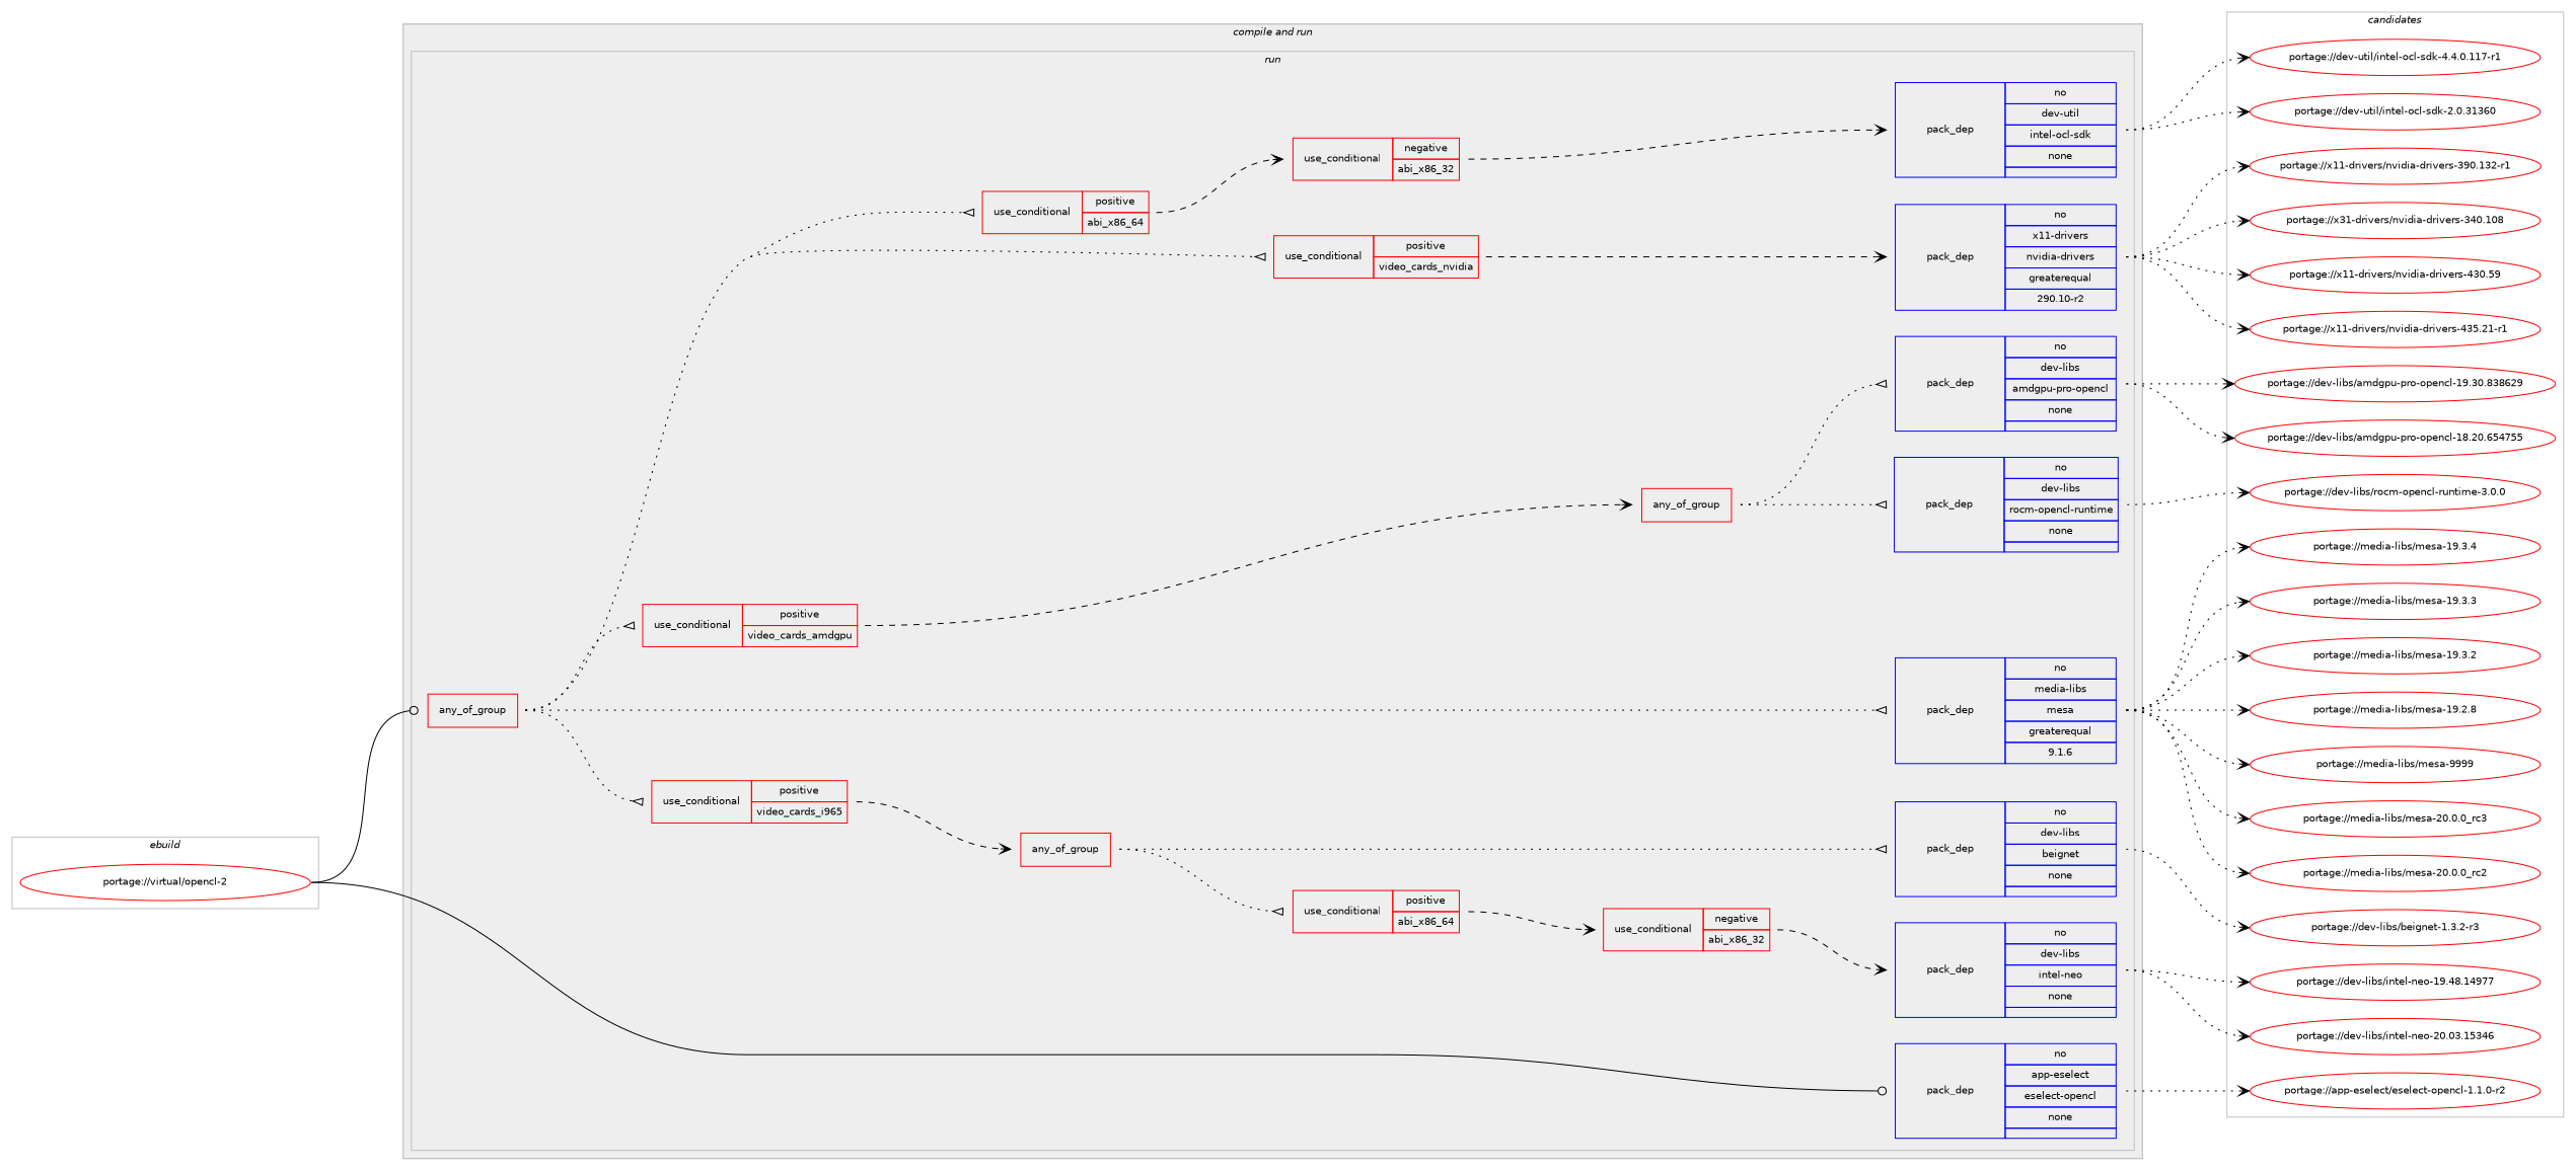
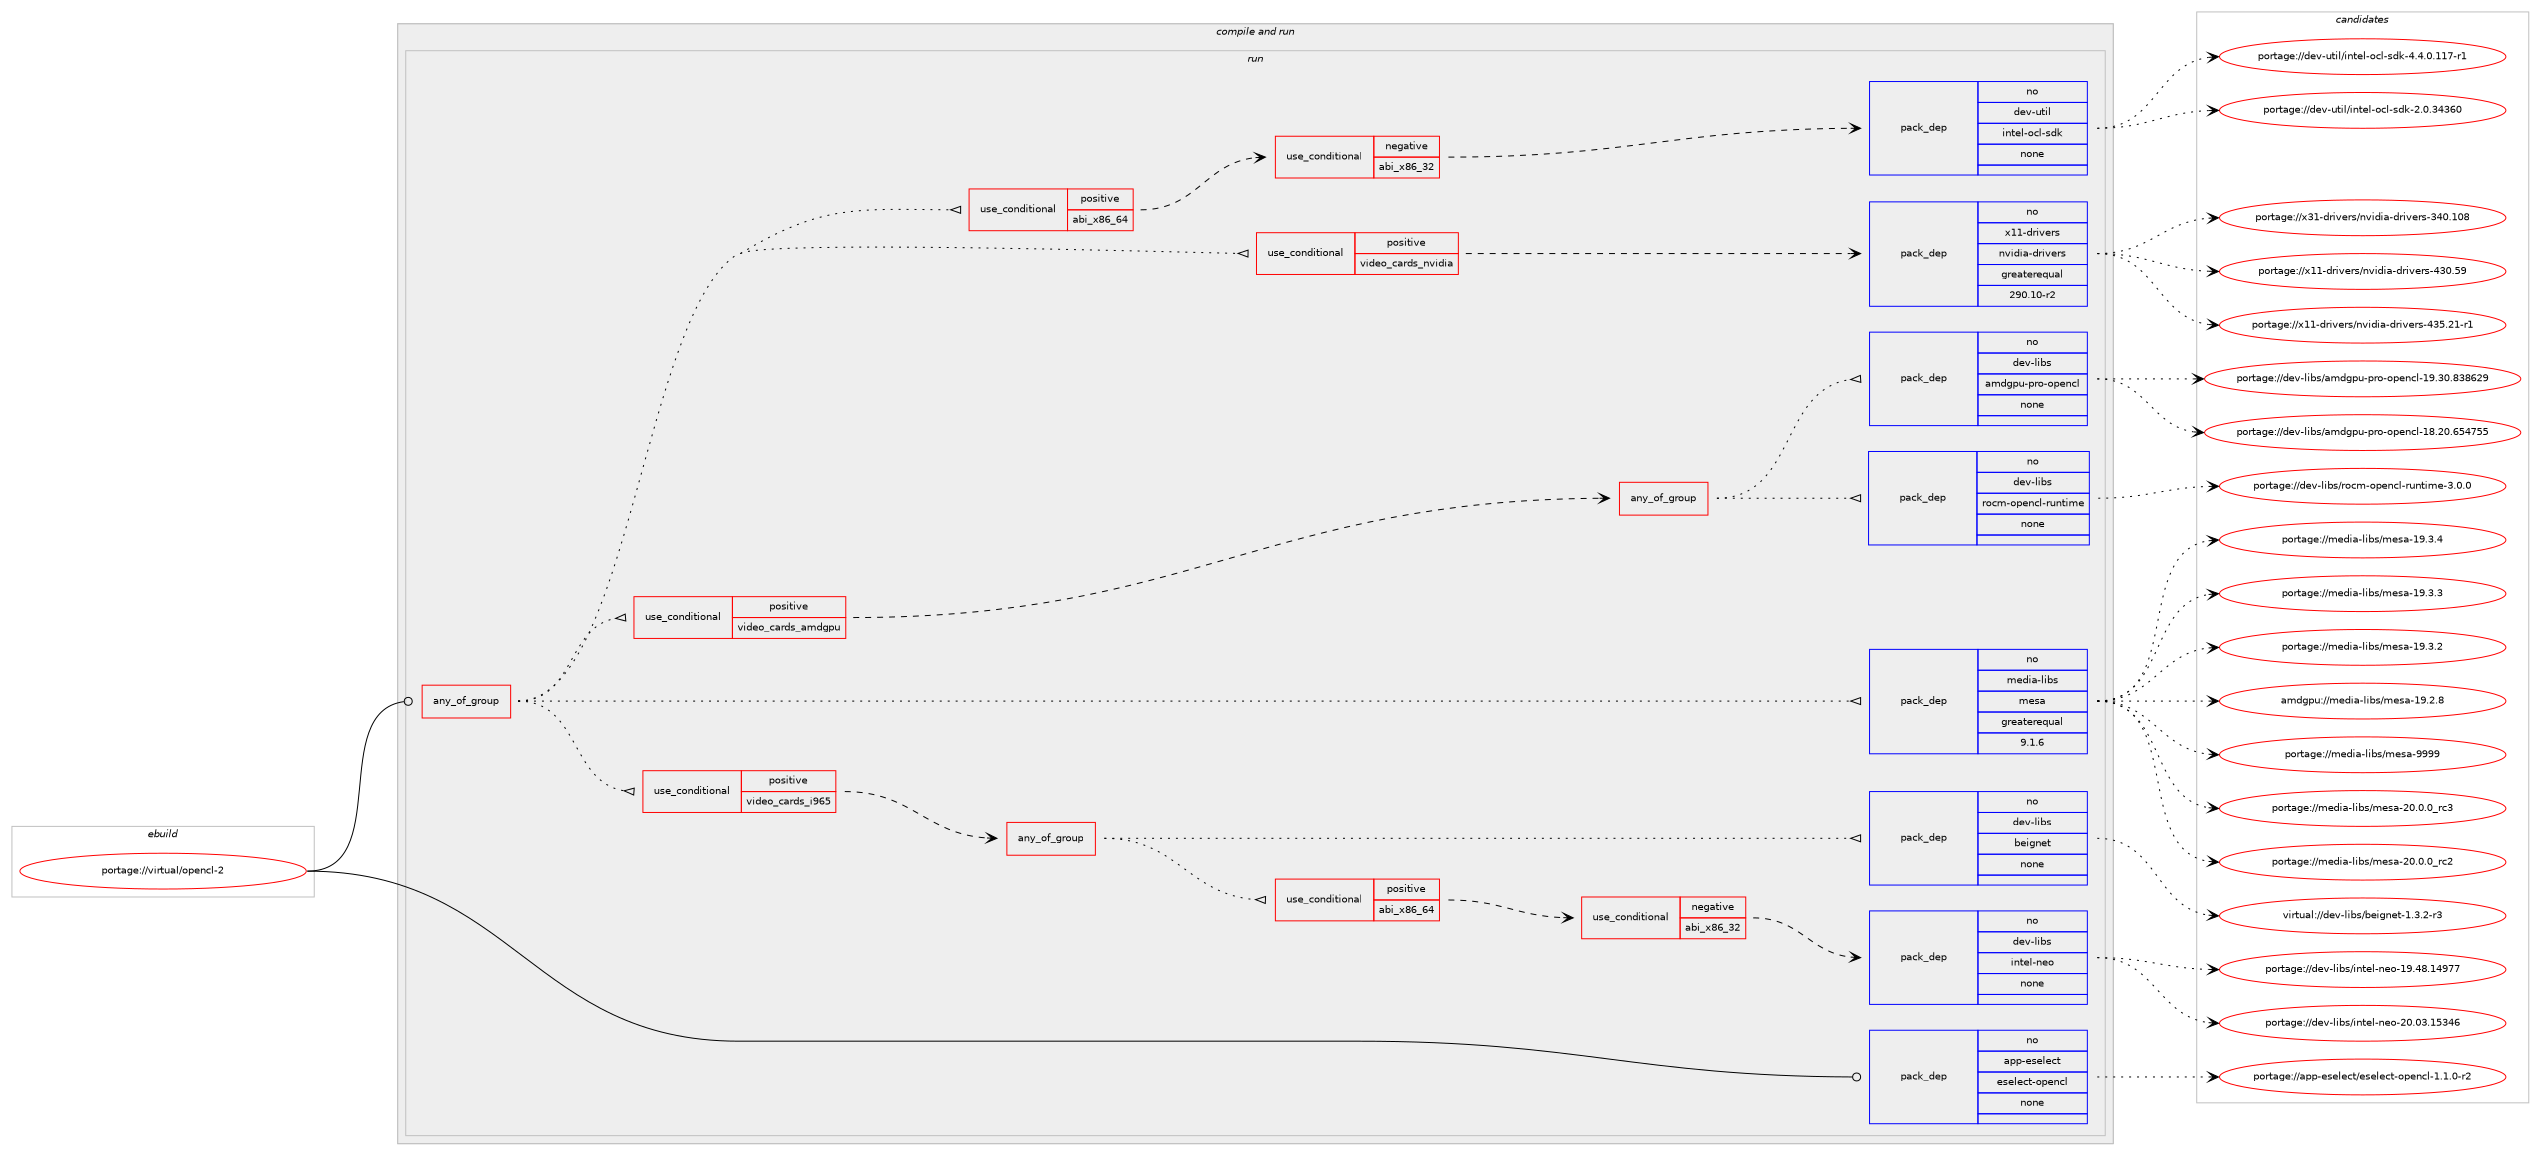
  digraph {
    compound=true
    concentrate=true
    fontname=Helvetica
    fontsize=10
    newrank=true
    rankdir=LR
    ranksep=1.5
    node [color=red fontname=Helvetica fontsize=10]
    edge [arrowhead=vee headport=w style=dotted tailport=e weight=100]
    n1 [label="portage://virtual/opencl-2" width=4]
    n2 [color=blue label=<<TABLE BORDER="0" CELLBORDER="1" CELLSPACING="0" CELLPADDING="4" WIDTH="220"><TR><TD ROWSPAN="6" CELLPADDING="30">pack_dep</TD></TR><TR><TD WIDTH="110">no</TD></TR><TR><TD>dev-libs</TD></TR><TR><TD>intel-neo</TD></TR><TR><TD>none</TD></TR><TR><TD></TD></TR></TABLE>> shape=none]
    n3 [label=<<TABLE BORDER="0" CELLBORDER="1" CELLSPACING="0" CELLPADDING="4"><TR><TD ROWSPAN="3" CELLPADDING="10">use_conditional</TD></TR><TR><TD>negative</TD></TR><TR><TD>abi_x86_32</TD></TR></TABLE>> shape=none]
    n4 [label=<<TABLE BORDER="0" CELLBORDER="1" CELLSPACING="0" CELLPADDING="4"><TR><TD ROWSPAN="3" CELLPADDING="10">use_conditional</TD></TR><TR><TD>positive</TD></TR><TR><TD>abi_x86_64</TD></TR></TABLE>> shape=none]
    n5 [color=blue label=<<TABLE BORDER="0" CELLBORDER="1" CELLSPACING="0" CELLPADDING="4" WIDTH="220"><TR><TD ROWSPAN="6" CELLPADDING="30">pack_dep</TD></TR><TR><TD WIDTH="110">no</TD></TR><TR><TD>dev-libs</TD></TR><TR><TD>beignet</TD></TR><TR><TD>none</TD></TR><TR><TD></TD></TR></TABLE>> shape=none]
    n6 [label=<<TABLE BORDER="0" CELLBORDER="1" CELLSPACING="0" CELLPADDING="4"><TR><TD CELLPADDING="10">any_of_group</TD></TR></TABLE>> shape=none]
    n7 [label=<<TABLE BORDER="0" CELLBORDER="1" CELLSPACING="0" CELLPADDING="4"><TR><TD ROWSPAN="3" CELLPADDING="10">use_conditional</TD></TR><TR><TD>positive</TD></TR><TR><TD>video_cards_i965</TD></TR></TABLE>> shape=none]
    n8 [color=blue label=<<TABLE BORDER="0" CELLBORDER="1" CELLSPACING="0" CELLPADDING="4" WIDTH="220"><TR><TD ROWSPAN="6" CELLPADDING="30">pack_dep</TD></TR><TR><TD WIDTH="110">no</TD></TR><TR><TD>media-libs</TD></TR><TR><TD>mesa</TD></TR><TR><TD>greaterequal</TD></TR><TR><TD>9.1.6</TD></TR></TABLE>> shape=none]
    n9 [color=blue label=<<TABLE BORDER="0" CELLBORDER="1" CELLSPACING="0" CELLPADDING="4" WIDTH="220"><TR><TD ROWSPAN="6" CELLPADDING="30">pack_dep</TD></TR><TR><TD WIDTH="110">no</TD></TR><TR><TD>dev-libs</TD></TR><TR><TD>rocm-opencl-runtime</TD></TR><TR><TD>none</TD></TR><TR><TD></TD></TR></TABLE>> shape=none]
    n10 [color=blue label=<<TABLE BORDER="0" CELLBORDER="1" CELLSPACING="0" CELLPADDING="4" WIDTH="220"><TR><TD ROWSPAN="6" CELLPADDING="30">pack_dep</TD></TR><TR><TD WIDTH="110">no</TD></TR><TR><TD>dev-libs</TD></TR><TR><TD>amdgpu-pro-opencl</TD></TR><TR><TD>none</TD></TR><TR><TD></TD></TR></TABLE>> shape=none]
    n11 [label=<<TABLE BORDER="0" CELLBORDER="1" CELLSPACING="0" CELLPADDING="4"><TR><TD CELLPADDING="10">any_of_group</TD></TR></TABLE>> shape=none]
    n12 [label=<<TABLE BORDER="0" CELLBORDER="1" CELLSPACING="0" CELLPADDING="4"><TR><TD ROWSPAN="3" CELLPADDING="10">use_conditional</TD></TR><TR><TD>positive</TD></TR><TR><TD>video_cards_amdgpu</TD></TR></TABLE>> shape=none]
    n13 [color=blue label=<<TABLE BORDER="0" CELLBORDER="1" CELLSPACING="0" CELLPADDING="4" WIDTH="220"><TR><TD ROWSPAN="6" CELLPADDING="30">pack_dep</TD></TR><TR><TD WIDTH="110">no</TD></TR><TR><TD>x11-drivers</TD></TR><TR><TD>nvidia-drivers</TD></TR><TR><TD>greaterequal</TD></TR><TR><TD>290.10-r2</TD></TR></TABLE>> shape=none]
    n14 [label=<<TABLE BORDER="0" CELLBORDER="1" CELLSPACING="0" CELLPADDING="4"><TR><TD ROWSPAN="3" CELLPADDING="10">use_conditional</TD></TR><TR><TD>positive</TD></TR><TR><TD>video_cards_nvidia</TD></TR></TABLE>> shape=none]
    n15 [color=blue label=<<TABLE BORDER="0" CELLBORDER="1" CELLSPACING="0" CELLPADDING="4" WIDTH="220"><TR><TD ROWSPAN="6" CELLPADDING="30">pack_dep</TD></TR><TR><TD WIDTH="110">no</TD></TR><TR><TD>dev-util</TD></TR><TR><TD>intel-ocl-sdk</TD></TR><TR><TD>none</TD></TR><TR><TD></TD></TR></TABLE>> shape=none]
    n16 [label=<<TABLE BORDER="0" CELLBORDER="1" CELLSPACING="0" CELLPADDING="4"><TR><TD ROWSPAN="3" CELLPADDING="10">use_conditional</TD></TR><TR><TD>negative</TD></TR><TR><TD>abi_x86_32</TD></TR></TABLE>> shape=none]
    n17 [label=<<TABLE BORDER="0" CELLBORDER="1" CELLSPACING="0" CELLPADDING="4"><TR><TD ROWSPAN="3" CELLPADDING="10">use_conditional</TD></TR><TR><TD>positive</TD></TR><TR><TD>abi_x86_64</TD></TR></TABLE>> shape=none]
    n18 [label=<<TABLE BORDER="0" CELLBORDER="1" CELLSPACING="0" CELLPADDING="4"><TR><TD CELLPADDING="10">any_of_group</TD></TR></TABLE>> shape=none]
    n19 [color=blue label=<<TABLE BORDER="0" CELLBORDER="1" CELLSPACING="0" CELLPADDING="4" WIDTH="220"><TR><TD ROWSPAN="6" CELLPADDING="30">pack_dep</TD></TR><TR><TD WIDTH="110">no</TD></TR><TR><TD>app-eselect</TD></TR><TR><TD>eselect-opencl</TD></TR><TR><TD>none</TD></TR><TR><TD></TD></TR></TABLE>> shape=none]
    n20 [label="portage://dev-libs/intel-neo-20.03.15346" width=4]
    n21 [label="portage://dev-libs/intel-neo-19.48.14977" width=4]
-   n22 [label="portage://dev-libs/beignet-1.3.2-r3" width=4]
+   n22 [label="virtual://dev-libs/beignet-1.3.2-r3" width=4]
    n23 [label="portage://media-libs/mesa-9999" width=4]
    n24 [label="portage://media-libs/mesa-20.0.0_rc3" width=4]
    n25 [label="portage://media-libs/mesa-20.0.0_rc2" width=4]
    n26 [label="portage://media-libs/mesa-19.3.4" width=4]
    n27 [label="portage://media-libs/mesa-19.3.3" width=4]
    n28 [label="portage://media-libs/mesa-19.3.2" width=4]
-   n29 [label="portage://media-libs/mesa-19.2.8" width=4]
+   n29 [label="amdgpu://media-libs/mesa-19.2.8" width=4]
    n30 [label="portage://dev-libs/rocm-opencl-runtime-3.0.0" width=4]
    n31 [label="portage://dev-libs/amdgpu-pro-opencl-19.30.838629" width=4]
    n32 [label="portage://dev-libs/amdgpu-pro-opencl-18.20.654755" width=4]
    n33 [label="portage://x11-drivers/nvidia-drivers-430.59" width=4]
    n34 [label="portage://x11-drivers/nvidia-drivers-435.21-r1" width=4]
-   n35 [label="portage://x11-drivers/nvidia-drivers-390.132-r1" width=4]
    n36 [label="portage://x31-drivers/nvidia-drivers-340.108" width=4]
    n37 [label="portage://dev-util/intel-ocl-sdk-4.4.0.117-r1" width=4]
-   n38 [label="portage://dev-util/intel-ocl-sdk-2.0.31360" width=4]
+   n38 [label="portage://dev-util/intel-ocl-sdk-2.0.34360" width=4]
    n39 [label="portage://app-eselect/eselect-opencl-1.1.0-r2" width=4]
    subgraph cluster_1 {
      color=gray
      label=<<i>ebuild</i>>
      rank=same
      n1
    }
    subgraph cluster_2 {
      color=gray
      label=<<i>dependencies</i>>
      subgraph cluster_3 {
        color=gray
        fillcolor="#eeeeee"
        label=<<i>compile</i>>
        style=filled
      }
      subgraph cluster_4 {
        color=gray
        fillcolor="#eeeeee"
        label=<<i>compile and run</i>>
        style=filled
      }
      subgraph cluster_5 {
        color=gray
        fillcolor="#eeeeee"
        label=<<i>run</i>>
        style=filled
        subgraph sub_6 {
          color=gray
          fillcolor="#eeeeee"
          label=<<i>run</i>>
          style=filled
          n18
          subgraph sub_7 {
            color=gray
            fillcolor="#eeeeee"
            label=<<i>run</i>>
            style=filled
            n7
            subgraph sub_8 {
              color=gray
              fillcolor="#eeeeee"
              label=<<i>run</i>>
              style=filled
              n6
              subgraph sub_9 {
                color=gray
                fillcolor="#eeeeee"
                label=<<i>run</i>>
                style=filled
                n4
                subgraph sub_10 {
                  color=gray
                  fillcolor="#eeeeee"
                  label=<<i>run</i>>
                  style=filled
                  n3
                  subgraph sub_11 {
                    color=gray
                    fillcolor="#eeeeee"
                    label=<<i>run</i>>
                    style=filled
                    n2
                  }
                }
              }
              subgraph sub_12 {
                color=gray
                fillcolor="#eeeeee"
                label=<<i>run</i>>
                style=filled
                n5
              }
            }
          }
          subgraph sub_13 {
            color=gray
            fillcolor="#eeeeee"
            label=<<i>run</i>>
            style=filled
            n8
          }
          subgraph sub_14 {
            color=gray
            fillcolor="#eeeeee"
            label=<<i>run</i>>
            style=filled
            n12
            subgraph sub_15 {
              color=gray
              fillcolor="#eeeeee"
              label=<<i>run</i>>
              style=filled
              n11
              subgraph sub_16 {
                color=gray
                fillcolor="#eeeeee"
                label=<<i>run</i>>
                style=filled
                n9
              }
              subgraph sub_17 {
                color=gray
                fillcolor="#eeeeee"
                label=<<i>run</i>>
                style=filled
                n10
              }
            }
          }
          subgraph sub_18 {
            color=gray
            fillcolor="#eeeeee"
            label=<<i>run</i>>
            style=filled
            n14
            subgraph sub_19 {
              color=gray
              fillcolor="#eeeeee"
              label=<<i>run</i>>
              style=filled
              n13
            }
          }
          subgraph sub_20 {
            color=gray
            fillcolor="#eeeeee"
            label=<<i>run</i>>
            style=filled
            n17
            subgraph sub_21 {
              color=gray
              fillcolor="#eeeeee"
              label=<<i>run</i>>
              style=filled
              n16
              subgraph sub_22 {
                color=gray
                fillcolor="#eeeeee"
                label=<<i>run</i>>
                style=filled
                n15
              }
            }
          }
        }
        subgraph sub_23 {
          color=gray
          fillcolor="#eeeeee"
          label=<<i>run</i>>
          style=filled
          n19
        }
      }
    }
    subgraph cluster_24 {
      color=gray
      label=<<i>candidates</i>>
      rank=same
      subgraph sub_25 {
        color=black
        label=<<i>candidates</i>>
        nodesep=1
        rank=same
        n20
        n21
      }
      subgraph sub_26 {
        color=black
        label=<<i>candidates</i>>
        nodesep=1
        rank=same
        n22
      }
      subgraph sub_27 {
        color=black
        label=<<i>candidates</i>>
        nodesep=1
        rank=same
        n23
        n24
        n25
        n26
        n27
        n28
        n29
      }
      subgraph sub_28 {
        color=black
        label=<<i>candidates</i>>
        nodesep=1
        rank=same
        n30
      }
      subgraph sub_29 {
        color=black
        label=<<i>candidates</i>>
        nodesep=1
        rank=same
        n31
        n32
      }
      subgraph sub_30 {
        color=black
        label=<<i>candidates</i>>
        nodesep=1
        rank=same
        n33
        n34
-       n35
        n36
      }
      subgraph sub_31 {
        color=black
        label=<<i>candidates</i>>
        nodesep=1
        rank=same
        n37
        n38
      }
      subgraph sub_32 {
        color=black
        label=<<i>candidates</i>>
        nodesep=1
        rank=same
        n39
      }
    }
    n1 -> n18 [arrowhead=odot style=solid weight=20]
    n1 -> n19 [arrowhead=odot style=solid weight=20]
    n2 -> n20
    n2 -> n21
    n3 -> n2 [style=dashed weight=20]
    n4 -> n3 [style=dashed weight=20]
    n5 -> n22
    n6 -> n4 [arrowhead=oinv weight=20]
    n6 -> n5 [arrowhead=oinv weight=20]
    n7 -> n6 [style=dashed weight=20]
    n8 -> n23
    n8 -> n24
    n8 -> n25
    n8 -> n26
    n8 -> n27
    n8 -> n28
    n8 -> n29
    n9 -> n30
    n10 -> n31
    n10 -> n32
    n11 -> n9 [arrowhead=oinv weight=20]
    n11 -> n10 [arrowhead=oinv weight=20]
    n12 -> n11 [style=dashed weight=20]
    n13 -> n33
    n13 -> n34
-   n13 -> n35
    n13 -> n36
    n14 -> n13 [style=dashed weight=20]
    n15 -> n37
    n15 -> n38
    n16 -> n15 [style=dashed weight=20]
    n17 -> n16 [style=dashed weight=20]
    n18 -> n7 [arrowhead=oinv weight=20]
    n18 -> n8 [arrowhead=oinv weight=20]
    n18 -> n12 [arrowhead=oinv weight=20]
    n18 -> n14 [arrowhead=oinv weight=20]
    n18 -> n17 [arrowhead=oinv weight=20]
    n19 -> n39
  }
